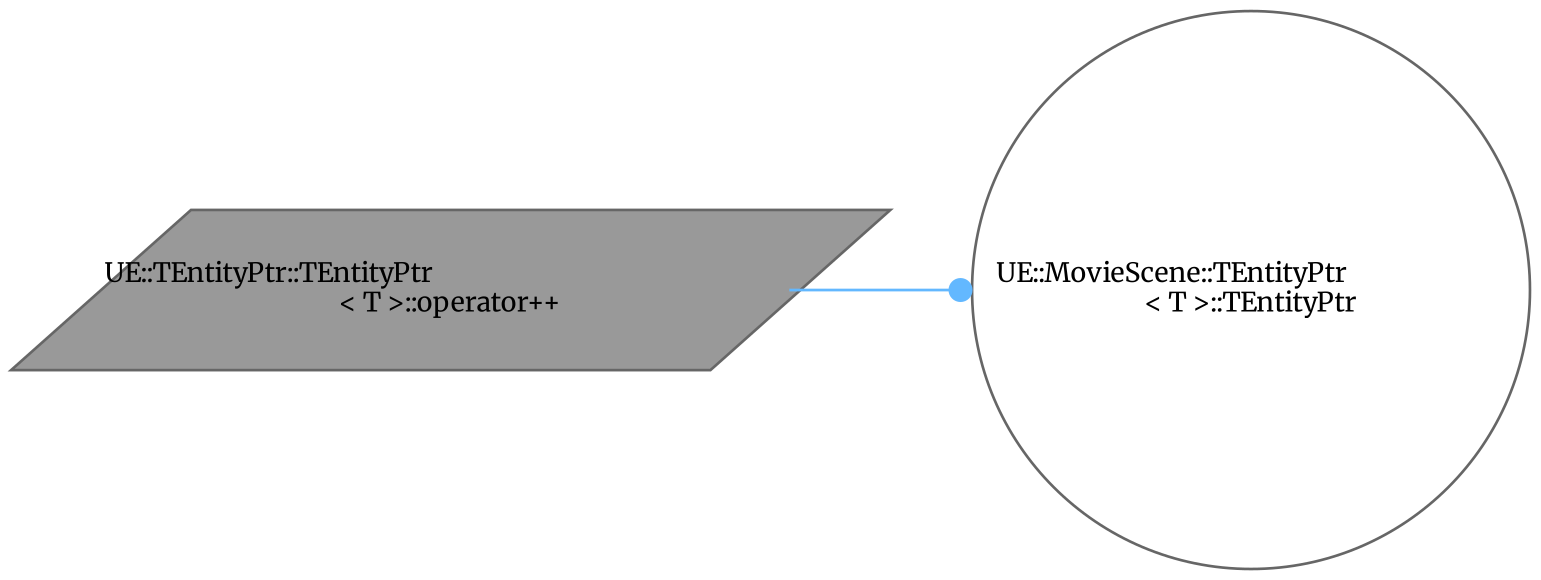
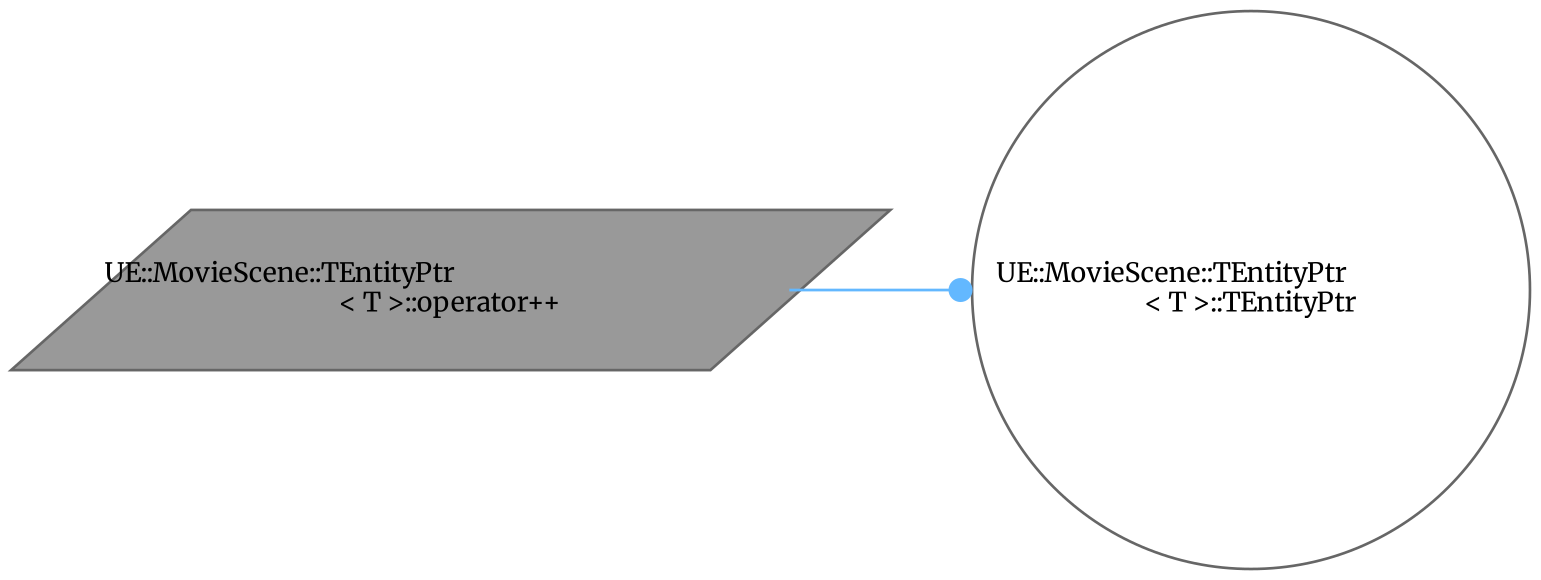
  digraph {
    rankdir=LR
    fontname=Merriweather
    node [fontname=Merriweather fontsize=10 style=filled]
-   n1 [color=gray40 fillcolor=grey60 fontcolor=black height=0.2 label="UE::TEntityPtr::TEntityPtr\l\< T \>::operator++" shape=parallelogram width=0.4]
+   n1 [color=gray40 fillcolor=grey60 fontcolor=black height=0.2 label="UE::MovieScene::TEntityPtr\l\< T \>::operator++" shape=parallelogram width=0.4]
    n2 [color=grey40 fillcolor=white height=0.2 label="UE::MovieScene::TEntityPtr\l\< T \>::TEntityPtr" shape=circle width=0.4]
    n1 -> n2 [color=steelblue1 fontname=Merriweather fontsize=10 labelfontname=Helvetica labelfontsize=10 style=solid arrowhead=dot]
  }
